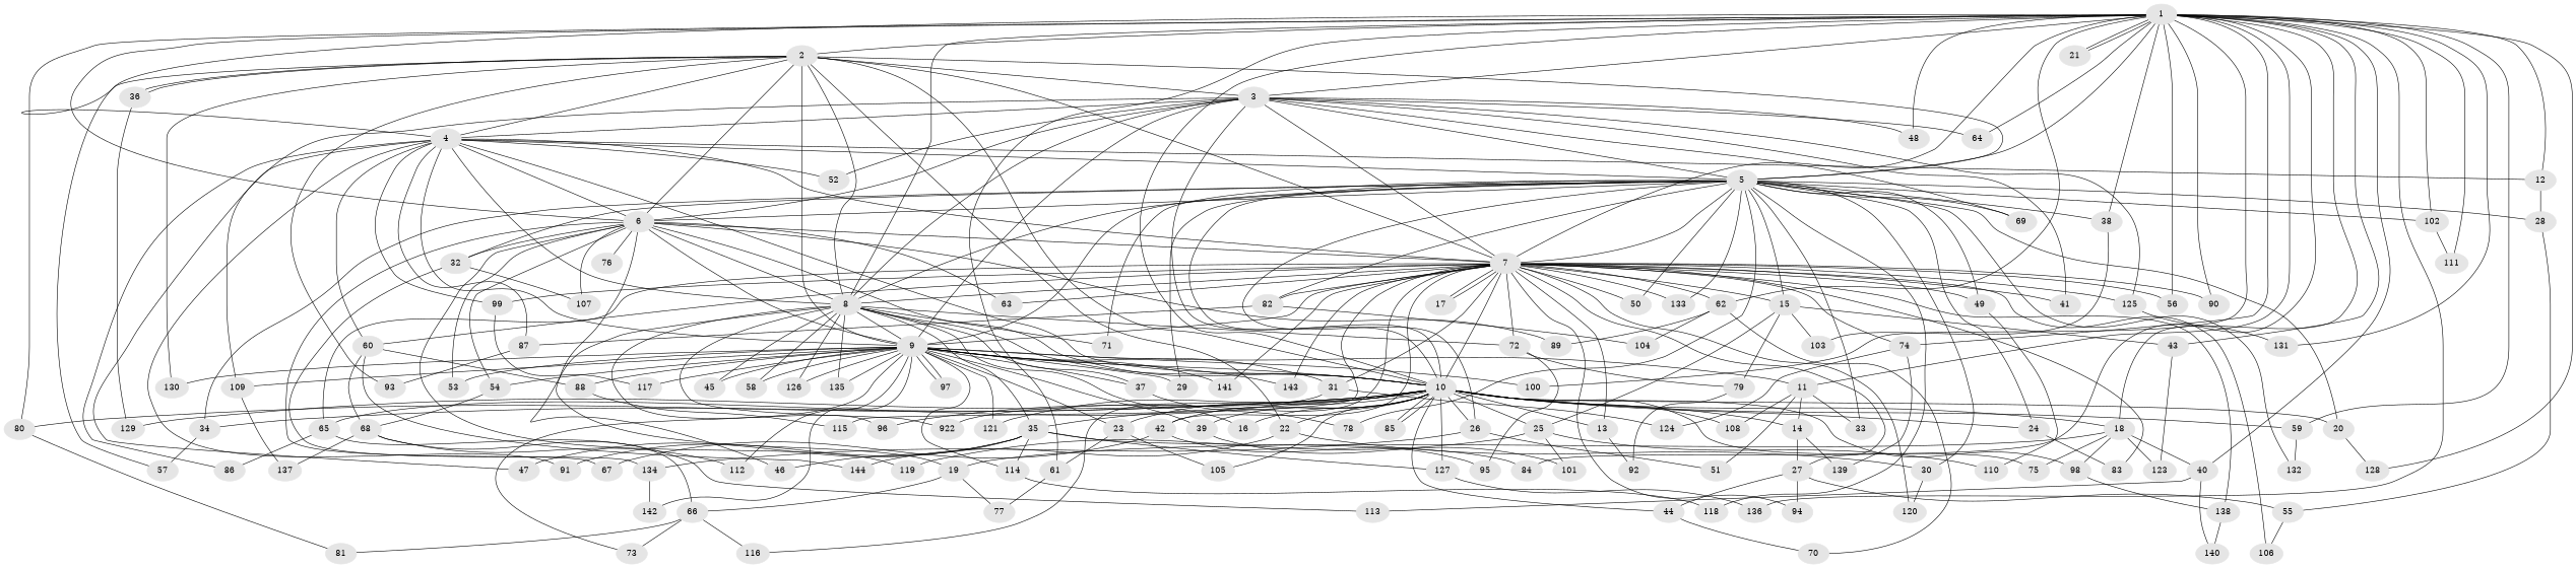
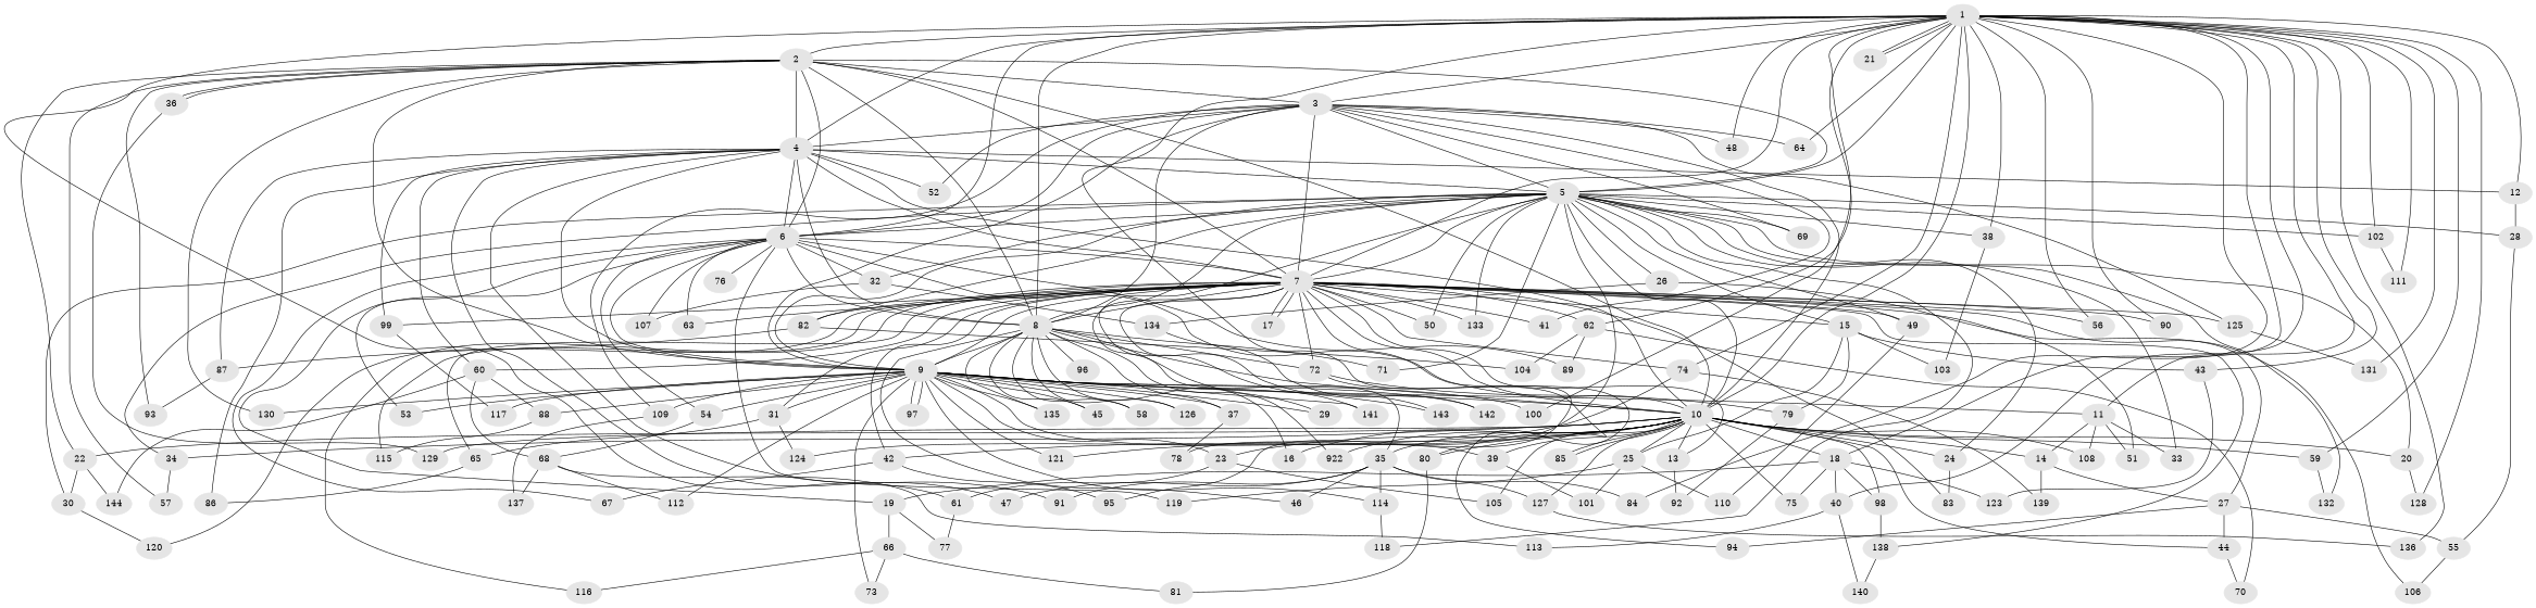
  graph {
    node [color=gray90 style=filled]
    1
    2
    3
    4
    5
    6
    7
    8
    10
    11
    12
    18
    21
    38
    40
    43
    48
    56
    59
    61
    62
    64
    74
    80
    84
    90
    100
    102
    111
    128
    131
    136
    9
    22
    36
    57
    93
    130
    41
    52
    69
    109
    125
    47
    60
    86
    87
    91
    99
    15
    20
    24
    26
    28
    29
    30
    32
    33
    34
    49
    50
    71
    78
    82
    118
    132
    133
    19
    53
    54
    63
    67
    76
    89
    107
    119
    13
    17
    27
    31
    42
    65
    72
    83
    94
    106
    115
    116
    120
    138
    141
    143
    16
    35
    37
    45
    46
    58
    96
    n100 [label=922]
    126
    135
    23
    39
    73
    88
    97
    112
    114
    117
    121
    142
    14
    25
    44
    75
    85
    98
    105
    108
    127
    129
    51
    123
    103
    113
    140
    77
    70
    104
    139
    124
    81
    144
    137
    68
    79
    134
    55
    110
    66
    92
    95
    101
    1 -- 2
    1 -- 3
    1 -- 4
    1 -- 5
    1 -- 6
    1 -- 7
    1 -- 8
    1 -- 10
    1 -- 11
    1 -- 12
    1 -- 18
    1 -- 21
    1 -- 21
    1 -- 38
    1 -- 40
    1 -- 43
    1 -- 48
    1 -- 56
    1 -- 59
    1 -- 61
    1 -- 62
    1 -- 64
    1 -- 74
    1 -- 80
    1 -- 84
    1 -- 90
    1 -- 100
    1 -- 102
    1 -- 111
    1 -- 128
    1 -- 131
    1 -- 136
    2 -- 3
    2 -- 4
    2 -- 5
    2 -- 6
    2 -- 7
    2 -- 8
    2 -- 10
    2 -- 9
    2 -- 22
    2 -- 36
    2 -- 36
    2 -- 57
    2 -- 93
    2 -- 130
    3 -- 4
    3 -- 5
    3 -- 6
    3 -- 7
    3 -- 8
    3 -- 10
    3 -- 48
    3 -- 64
    3 -- 9
    3 -- 41
    3 -- 52
    3 -- 69
    3 -- 109
    3 -- 125
    4 -- 5
    4 -- 6
    4 -- 7
    4 -- 8
    4 -- 10
    4 -- 12
    4 -- 9
    4 -- 52
    4 -- 47
    4 -- 60
    4 -- 86
    4 -- 87
    4 -- 91
    4 -- 99
    5 -- 6
    5 -- 7
    5 -- 8
    5 -- 10
    5 -- 38
    5 -- 102
    5 -- 9
    5 -- 69
    5 -- 15
    5 -- 20
    5 -- 24
    5 -- 26
    5 -- 28
    5 -- 29
    5 -- 30
    5 -- 32
    5 -- 33
    5 -- 34
    5 -- 49
    5 -- 50
    5 -- 71
    5 -- 78
    5 -- 82
    5 -- 118
    5 -- 132
    5 -- 133
    6 -- 7
    6 -- 8
    6 -- 10
    6 -- 9
    6 -- 32
    6 -- 19
    6 -- 53
    6 -- 54
    6 -- 63
    6 -- 67
    6 -- 76
    6 -- 89
    6 -- 107
    6 -- 119
    7 -- 8
    7 -- 10
    7 -- 56
    7 -- 62
    7 -- 74
    7 -- 90
    7 -- 9
    7 -- 41
    7 -- 125
    7 -- 60
    7 -- 99
    7 -- 15
    7 -- 49
    7 -- 50
    7 -- 82
    7 -- 133
    7 -- 63
    7 -- 13
    7 -- 17
    7 -- 17
    7 -- 27
    7 -- 31
    7 -- 42
    7 -- 65
    7 -- 72
    7 -- 83
    7 -- 94
    7 -- 106
    7 -- 115
    7 -- 116
    7 -- 120
    7 -- 138
    7 -- 141
    7 -- 143
    8 -- 10
    8 -- 9
    8 -- 71
    8 -- 72
    8 -- 16
    8 -- 35
    8 -- 37
    8 -- 45
    8 -- 46
    8 -- 58
    8 -- 96
    8 -- n100
    8 -- 126
    8 -- 135
    10 -- 18
    10 -- 59
    10 -- 80
    10 -- 22
    10 -- 20
    10 -- 24
-   10 -- 26
    10 -- 34
    10 -- 13
    10 -- 42
    10 -- 16
    10 -- 35
-   10 -- 96
    10 -- n100
    10 -- 23
    10 -- 39
    10 -- 121
    10 -- 14
    10 -- 25
    10 -- 44
    10 -- 75
    10 -- 85
    10 -- 85
    10 -- 98
    10 -- 105
    10 -- 108
    10 -- 127
    10 -- 129
    11 -- 33
    11 -- 14
    11 -- 108
    11 -- 51
    12 -- 28
    18 -- 40
    18 -- 19
    18 -- 75
    18 -- 98
    18 -- 123
    38 -- 103
    40 -- 113
    40 -- 140
    43 -- 123
    59 -- 132
    61 -- 77
    62 -- 89
    62 -- 70
    62 -- 104
    74 -- 139
    74 -- 124
    80 -- 81
    102 -- 111
    9 -- 10
    9 -- 11
    9 -- 100
    9 -- 130
    9 -- 109
    9 -- 29
    9 -- 53
    9 -- 54
    9 -- 31
    9 -- 141
    9 -- 143
    9 -- 37
    9 -- 45
    9 -- 58
    9 -- 126
    9 -- 135
    9 -- 23
    9 -- 39
    9 -- 73
    9 -- 88
    9 -- 97
    9 -- 97
    9 -- 112
    9 -- 114
    9 -- 117
    9 -- 121
    9 -- 142
    22 -- 30
    22 -- 144
    36 -- 129
    109 -- 137
    125 -- 131
    60 -- 88
    60 -- 144
    60 -- 68
    87 -- 93
    99 -- 117
    15 -- 43
    15 -- 25
    15 -- 103
    15 -- 79
    20 -- 128
    24 -- 83
    26 -- 51
    26 -- 134
    28 -- 55
    30 -- 120
    32 -- 107
    32 -- 134
    34 -- 57
    49 -- 110
    82 -- 87
    82 -- 104
    19 -- 77
    19 -- 66
    54 -- 68
    13 -- 92
    27 -- 94
    27 -- 44
    27 -- 55
    31 -- 65
    31 -- 124
    42 -- 67
    42 -- 95
    65 -- 86
-   65 -- 66
    72 -- 79
    72 -- 95
    138 -- 140
    35 -- 84
    35 -- 47
    35 -- 91
    35 -- 46
    35 -- 114
    35 -- 127
    37 -- 78
    23 -- 61
    23 -- 105
    39 -- 101
    88 -- 115
    114 -- 118
    14 -- 27
    14 -- 139
    25 -- 119
    25 -- 110
    25 -- 101
    44 -- 70
    98 -- 138
    127 -- 136
    68 -- 112
    68 -- 113
    68 -- 137
    79 -- 92
    134 -- 142
    55 -- 106
    66 -- 116
    66 -- 73
    66 -- 81
  }
